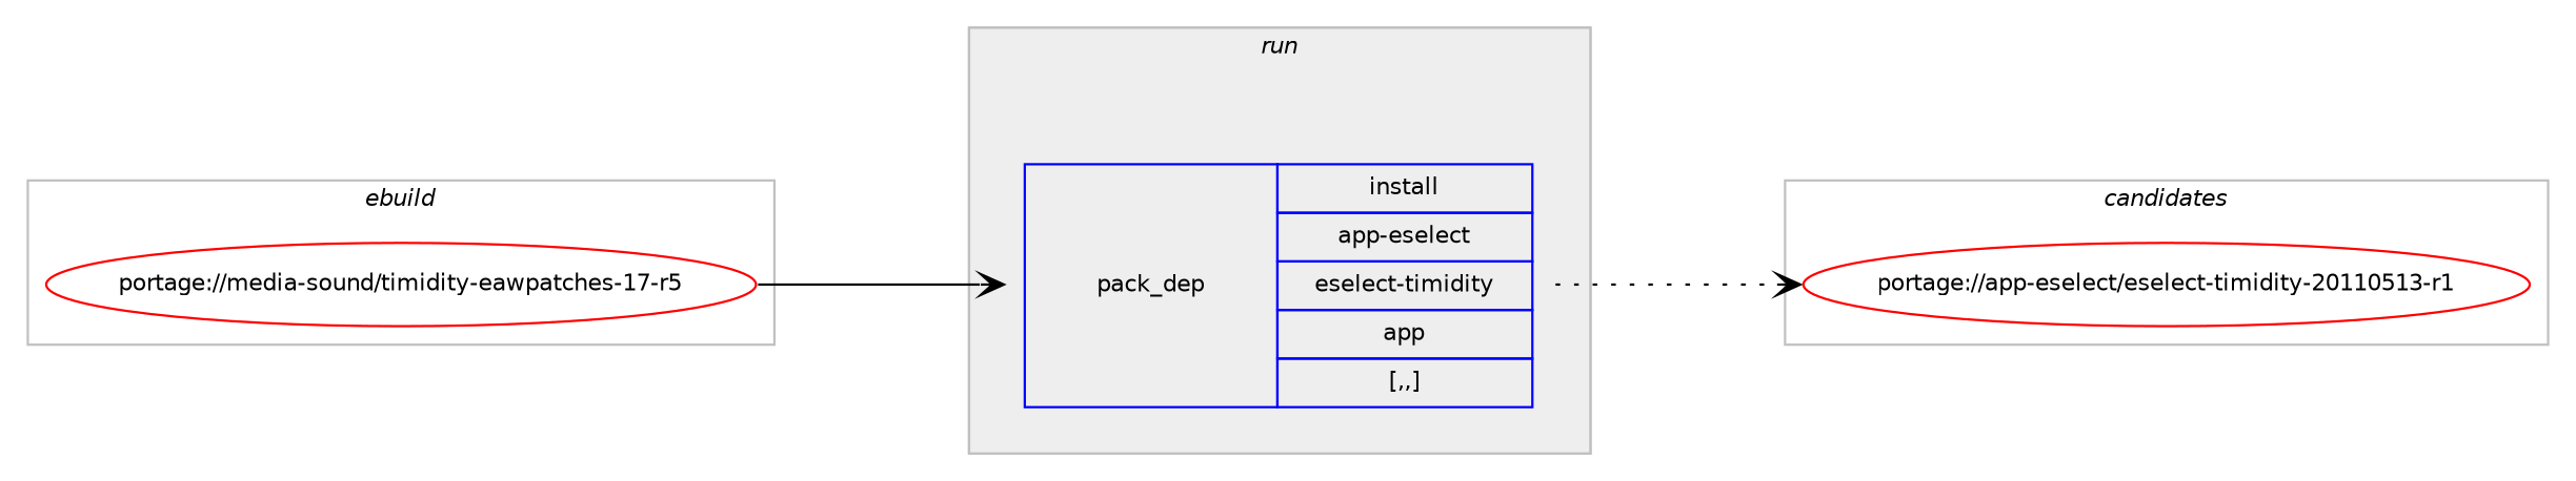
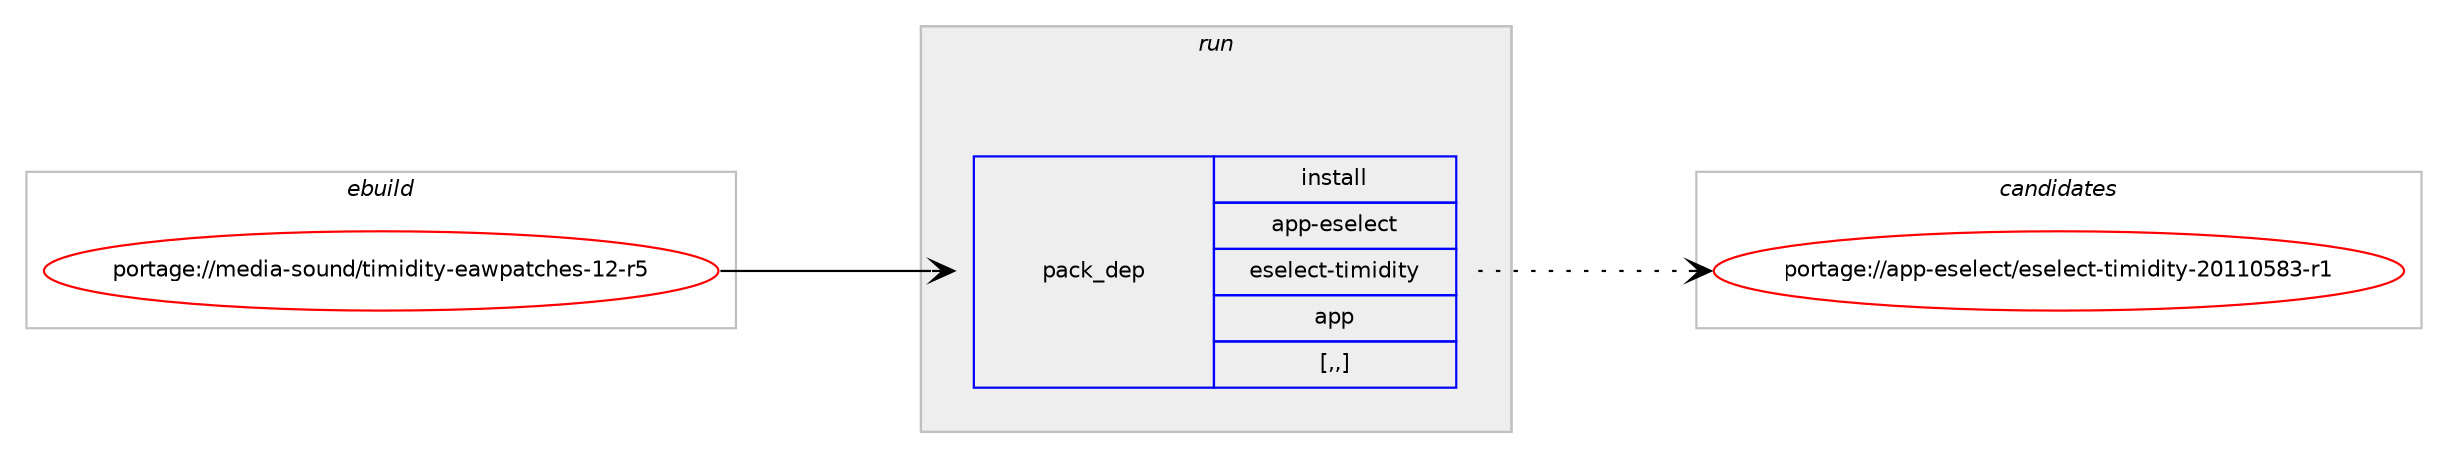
  digraph {
    compound=true
    concentrate=true
    fontname=Helvetica
    fontsize=10
    newrank=true
    rankdir=LR
    ranksep=1.5
    node [color=red fontname=Helvetica fontsize=10]
    edge [arrowhead=vee headport=w tailport=e]
-   n1 [label="portage://media-sound/timidity-eawpatches-17-r5" width=4]
+   n1 [label="portage://media-sound/timidity-eawpatches-12-r5" width=4]
    n2 [color=blue label=<<TABLE BORDER="0" CELLBORDER="1" CELLSPACING="0" CELLPADDING="4" WIDTH="220"><TR><TD ROWSPAN="6" CELLPADDING="30">pack_dep</TD></TR><TR><TD WIDTH="110">install</TD></TR><TR><TD>app-eselect</TD></TR><TR><TD>eselect-timidity</TD></TR><TR><TD>app</TD></TR><TR><TD>[,,]</TD></TR></TABLE>> shape=none]
-   n3 [label="portage://app-eselect/eselect-timidity-20110513-r1" width=4]
+   n3 [label="portage://app-eselect/eselect-timidity-20110583-r1" width=4]
    subgraph cluster_1 {
      color=gray
      label=<<i>ebuild</i>>
      n1
    }
    subgraph cluster_2 {
      color=gray
      label=<<i>dependencies</i>>
      subgraph cluster_3 {
        color=gray
        fillcolor="#eeeeee"
        label=<<i>compile</i>>
        style=filled
        subgraph sub_4 {
          color=gray
          fillcolor="#eeeeee"
          label=<<i>compile</i>>
          style=filled
          n2
        }
      }
      subgraph cluster_5 {
        color=gray
        fillcolor="#eeeeee"
        label=<<i>compile and run</i>>
        style=filled
      }
      subgraph cluster_6 {
        color=gray
        fillcolor="#eeeeee"
        label=<<i>run</i>>
        style=filled
      }
    }
    subgraph cluster_7 {
      color=gray
      label=<<i>candidates</i>>
      rank=same
      subgraph sub_8 {
        color=black
        label=<<i>candidates</i>>
        nodesep=1
        rank=same
        n3
      }
    }
    n1 -> n2 [style=solid weight=20]
    n2 -> n3 [style=dotted weight=100]
  }
